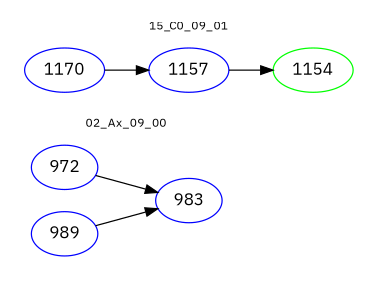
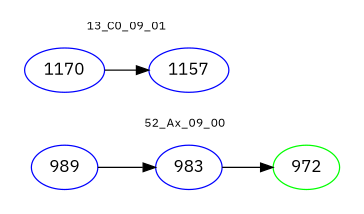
  digraph {
    fontname="IBM Plex Sans"
    rankdir=LR
    node [color=blue fontname="IBM Plex Sans"]
    edge [color=black fontname="IBM Plex Sans"]
    n1 [label=983]
-   n2 [label=972]
+   n2 [color=green label=972]
    n3 [label=989]
    n4 [label=1157]
-   n5 [color=green label=1154]
    n6 [label=1170]
    subgraph cluster_1 {
      color=white
      fontsize=10
-     label="02_Ax_09_00"
+     label="52_Ax_09_00"
      n1
      n2
      n3
    }
    subgraph cluster_2 {
      color=white
      fontsize=10
-     label="15_C0_09_01"
+     label="13_C0_09_01"
      n4
-     n5
      n6
    }
-   n2 -> n1
+   n1 -> n2
    n3 -> n1
-   n4 -> n5
    n6 -> n4
  }
